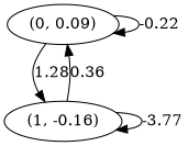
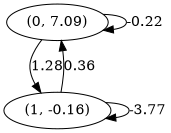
  digraph {
-   n1 [label="(0, 0.09)"]
+   n1 [label="(0, 7.09)"]
    n2 [label="(1, -0.16)"]
    n1 -> n1 [label=-0.22]
    n1 -> n2 [label=1.28]
    n2 -> n1 [label=0.36]
    n2 -> n2 [label=-3.77]
  }
